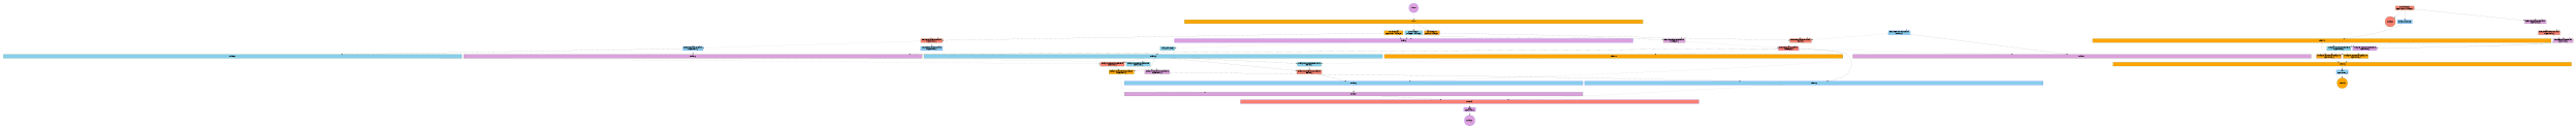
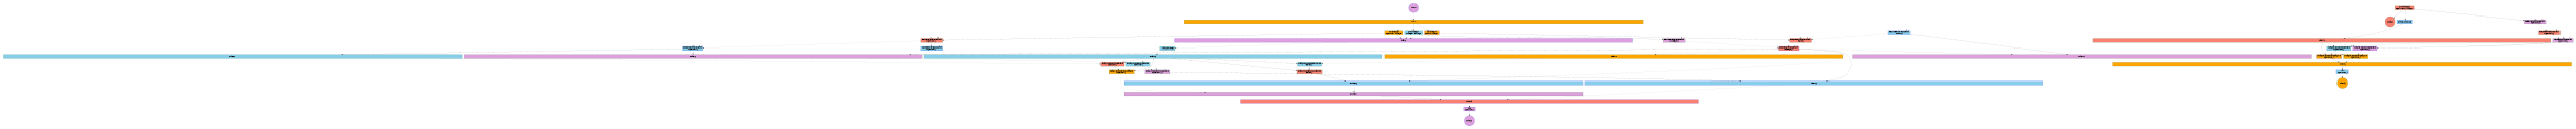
  digraph {
    node [color=darkgreen fillcolor=skyblue shape=rect style="fill: #58D658;,filled" rx=10]
    edge [lineInterpolate=basis style=dashed]
    node_0 [color=blue fillcolor=plum shape=circle style=filled rx=""]
    node_1 [fillcolor=orange style="fill: black,filled" width=60 rx=""]
    n3 [label="provisionAVM\nzookeeper (Maksym)"]
    n4 [fillcolor=orange label="provisionAVM\nsupervisor1 (Maksym)"]
    n5 [color=blue fillcolor=orange label="provisionAVM\nnimbus (Maksym)"]
    node_6 [color=blue fillcolor=plum style="fill: black,filled" width=60 rx=""]
    n7 [fillcolor=plum label="executeRetrieveCommand\nzookeeper-i"]
    n8 [fillcolor=salmon label="executeUploadCommands\nsupervisor1-i"]
    n9 [fillcolor=salmon label="executeUploadCommands\nnimbus-i"]
    n10 [label="Public Addresses" rx=""]
    n11 [color=blue fillcolor=salmon label="executeInstallCommand\nzookeeper-i"]
    n12 [color=blue label="executeRetrieveCommand\nsupervisor1-i"]
    n13 [color=blue label="executeInstallCommand\nsupervisor1-i"]
    node_25 [style="fill: black,filled" width=60 rx=""]
    n15 [label="configure:connectionRetrieve\nsupervisor1-i"]
    n16 [fillcolor=plum label="configure:connectionConfigure\nsupervisor1-i"]
    n17 [label="configure:connectionRetrieve\nnimbus-i"]
    n18 [fillcolor=salmon label="configure:connectionConfigure\nnimbus-i"]
    n19 [fillcolor=salmon label="configure:connectionRetrieve\nsupervisor1-i"]
    n20 [fillcolor=orange label="configure:connectionConfigure\nsupervisor1-i"]
    n21 [color=blue label="executeRetrieveCommand\nnimbus-i"]
    node_11 [fillcolor=plum style="fill: black,filled" width=60 rx=""]
    node_16 [fillcolor=plum style="fill: black,filled" width=60 rx=""]
    n24 [fillcolor=orange label=node_10 style="fill: black,filled" width=60 rx=""]
    node_26 [color=blue style="fill: black,filled" width=60 rx=""]
    node_28 [color=blue style="fill: black,filled" width=60 rx=""]
    node_27 [fillcolor=plum style="fill: black,filled" width=60 rx=""]
    node_29 [color=blue fillcolor=salmon style="fill: black,filled" width=60 rx=""]
    node_22 [style="fill: black,filled" width=60 rx=""]
    n30 [color=blue fillcolor=plum label="start\nsupervisor1-i"]
    node_31 [color=blue fillcolor=plum shape=circle style=filled rx=""]
    node_32 [fillcolor=salmon shape=circle style=filled rx=""]
    n33 [fillcolor=salmon label="provisionAVM\nsupervisor2 (Maksym)"]
    n34 [color=blue label="Public Addresses" rx=""]
    n35 [fillcolor=plum label="executeUploadCommands\nsupervisor2-i"]
-   node_42 [fillcolor=orange style="fill: black,filled" width=60 rx=""]
+   node_42 [fillcolor=salmon style="fill: black,filled" width=60 rx=""]
    n37 [fillcolor=salmon label="executeRetrieveCommand\nsupervisor2-i"]
    n38 [label="configure:connectionRetrieve\nsupervisor2-i"]
    n39 [color=blue fillcolor=plum label="configure:connectionRetrieve\nsupervisor2-i"]
    n40 [color=blue fillcolor=orange label="configure:connectionConfigure\nsupervisor2-i"]
    n41 [fillcolor=orange label="configure:connectionConfigure\nsupervisor2-i"]
    n42 [fillcolor=plum label="executeInstallCommand\nsupervisor2-i"]
    node_43 [fillcolor=orange style="fill: black,filled" width=60 rx=""]
    n44 [color=blue label="start\nsupervisor2-i"]
    node_45 [fillcolor=orange shape=circle style=filled rx=""]
    node_0 -> node_1 [style=dotted]
    node_1 -> n3
    node_1 -> n4 [style=dotted]
    node_1 -> n5
    n3 -> node_6 [style=dotted]
    n3 -> n7
    n4 -> node_6
    n4 -> n8
    n5 -> node_6 [style=dotted]
    n5 -> n9
    node_6 -> n10 [style=dotted]
    n7 -> n11 [style=dotted]
    n8 -> n12
    n8 -> n13 [style=dotted]
    n10 -> node_25 [style=dotted]
    n11 -> node_11 [style=dotted]
    n11 -> node_16
    n11 -> n24 [style=dotted]
    n11 -> node_26 [style=dotted]
    n11 -> node_28
    n13 -> node_16
    n13 -> node_22
    node_25 -> n15 [style=dotted]
    node_25 -> n16 [style=dotted]
    node_25 -> n17
    node_25 -> n18
    node_25 -> n19
    node_25 -> n20
    n15 -> n16 [style=dotted]
    n16 -> node_28
    n17 -> n18
    n18 -> node_26
    n19 -> n20
    n20 -> node_27 [style=dotted]
    n21 -> n9 [style=dotted]
    n21 -> node_11
    node_16 -> n15 [style=dotted]
    n24 -> n17 [style=dotted]
    node_26 -> node_27
    node_28 -> node_29 [style=dotted]
    node_27 -> node_29
    node_29 -> n30 [style=dotted]
    node_22 -> n19 [style=dotted]
    n30 -> node_31
    n33 -> node_32
    n33 -> n34
    n33 -> n35
    n34 -> node_42
    n35 -> n37 [style=dotted]
    node_42 -> n38 [style=dotted]
    node_42 -> n39 [style=dotted]
    node_42 -> n40
    node_42 -> n41 [style=dotted]
    n37 -> n42 [style=dotted]
    n38 -> n40
    n39 -> n41 [style=dotted]
    n40 -> node_43
    n41 -> node_43 [style=dotted]
    n42 -> n38 [style=dotted]
    n42 -> n39
    node_43 -> n44
    n44 -> node_45
  }
